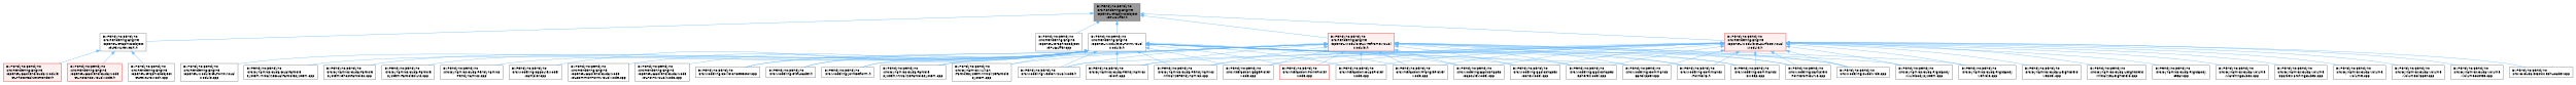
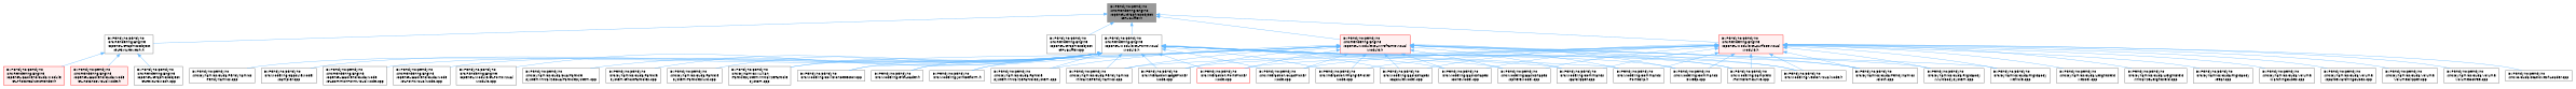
  digraph {
    node [color=grey40 fillcolor=white fontname=Helvetica fontsize=10 shape=box style=filled]
    edge [color=steelblue1 dir=back fontname=Helvetica fontsize=10 labelfontname=Helvetica labelfontsize=10 style=solid]
    n1 [color=gray40 fillcolor=grey60 fontcolor=black height=0.2 label="D:/Peridyno/peridyno\l/src/Rendering/Engine\l/OpenGL/GraphicsObject\l/GPUBuffer.h" width=0.4]
    n2 [height=0.2 label="D:/Peridyno/peridyno\l/src/Rendering/Engine\l/OpenGL/GraphicsObject\l/GLTextureMesh.h" width=0.4]
    n3 [height=0.2 label="D:/Peridyno/peridyno\l/src/Rendering/Engine\l/OpenGL/GraphicsObject\l/GPUBuffer.cpp" width=0.4]
    n4 [height=0.2 label="D:/Peridyno/peridyno\l/src/Rendering/Engine\l/OpenGL/Module/GLPointVisual\lModule.h" width=0.4]
    n5 [color=red fillcolor="#FFF0F0" height=0.2 label="D:/Peridyno/peridyno\l/src/Rendering/Engine\l/OpenGL/Module/GLSurfaceVisual\lModule.h" width=0.4]
    n6 [color=red fillcolor="#FFF0F0" height=0.2 label="D:/Peridyno/peridyno\l/src/Rendering/Engine\l/OpenGL/Module/GLWireframeVisual\lModule.h" width=0.4]
    n7 [color=red fillcolor="#FFF0F0" height=0.2 label="D:/Peridyno/peridyno\l/src/Rendering/Engine\l/OpenGL/Backend/Cuda/Module\l/GLPhotorealisticRender.h" width=0.4]
    n8 [color=red fillcolor="#FFF0F0" height=0.2 label="D:/Peridyno/peridyno\l/src/Rendering/Engine\l/OpenGL/Backend/Cuda/Node\l/GLInstanceVisualNode.h" width=0.4]
    n9 [height=0.2 label="D:/Peridyno/peridyno\l/src/Rendering/Engine\l/OpenGL/GraphicsObject\l/GLTextureMesh.cpp" width=0.4]
    n10 [height=0.2 label="D:/Peridyno/peridyno\l/src/Dynamics/Cuda/DualParticle\lSystem/initializeDualParticleSystem.cpp" width=0.4]
    n11 [height=0.2 label="D:/Peridyno/peridyno\l/src/Dynamics/Cuda/Particle\lSystem/GhostParticles.cpp" width=0.4]
    n12 [height=0.2 label="D:/Peridyno/peridyno\l/src/Dynamics/Cuda/Particle\lSystem/ParticleFluid.cpp" width=0.4]
    n13 [height=0.2 label="D:/Peridyno/peridyno\l/src/Dynamics/Cuda/Particle\lSystem/initializeParticleSystem.cpp" width=0.4]
    n14 [height=0.2 label="D:/Peridyno/peridyno\l/src/Dynamics/Cuda/Peridynamics\l/Cloth.cpp" width=0.4]
    n15 [height=0.2 label="D:/Peridyno/peridyno\l/src/Dynamics/Cuda/Peridynamics\l/Peridynamics.cpp" width=0.4]
    n16 [height=0.2 label="D:/Peridyno/peridyno\l/src/Dynamics/Cuda/Peridynamics\l/initializePeridynamics.cpp" width=0.4]
    n17 [height=0.2 label="D:/Peridyno/peridyno\l/src/Dynamics/Vulkan\l/ParticleSystem/initializeParticle\lSystem.cpp" width=0.4]
    n18 [height=0.2 label="D:/Peridyno/peridyno\l/src/Interaction/EdgePicker\lNode.cpp" width=0.4]
    n19 [color=red height=0.2 label="D:/Peridyno/peridyno\l/src/Interaction/PointPicker\lNode.cpp" width=0.4]
    n20 [height=0.2 label="D:/Peridyno/peridyno\l/src/Interaction/QuadPicker\lNode.cpp" width=0.4]
    n21 [height=0.2 label="D:/Peridyno/peridyno\l/src/Interaction/TrianglePicker\lNode.cpp" width=0.4]
    n22 [height=0.2 label="D:/Peridyno/peridyno\l/src/Modeling/BasicShapes\l/CapsuleModel.cpp" width=0.4]
    n23 [height=0.2 label="D:/Peridyno/peridyno\l/src/Modeling/BasicShapes\l/ConeModel.cpp" width=0.4]
    n24 [height=0.2 label="D:/Peridyno/peridyno\l/src/Modeling/BasicShapes\l/SphereModel.cpp" width=0.4]
    n25 [height=0.2 label="D:/Peridyno/peridyno\l/src/Modeling/CollisionDetector.cpp" width=0.4]
    n26 [height=0.2 label="D:/Peridyno/peridyno\l/src/Modeling/Commands\l/EarClipper.cpp" width=0.4]
    n27 [height=0.2 label="D:/Peridyno/peridyno\l/src/Modeling/Commands\l/PointClip.h" width=0.4]
    n28 [height=0.2 label="D:/Peridyno/peridyno\l/src/Modeling/Commands\l/Sweep.cpp" width=0.4]
    n29 [height=0.2 label="D:/Peridyno/peridyno\l/src/Modeling/GltfLoader.h" width=0.4]
    n30 [height=0.2 label="D:/Peridyno/peridyno\l/src/Modeling/JointDeform.h" width=0.4]
    n31 [height=0.2 label="D:/Peridyno/peridyno\l/src/Modeling/Samplers\l/PointFromCurve.cpp" width=0.4]
    n32 [height=0.2 label="D:/Peridyno/peridyno\l/src/Modeling/CapsuleModel\l/Sampler.cpp" width=0.4]
-   n33 [height=0.2 label="D:/Peridyno/peridyno\l/src/Modeling/Subdivide.cpp" width=0.4]
    n34 [height=0.2 label="D:/Peridyno/peridyno\l/src/Modeling/VectorVisualNode.h" width=0.4]
    n35 [height=0.2 label="D:/Peridyno/peridyno\l/src/Rendering/Engine\l/OpenGL/Backend/Cuda/Node\l/GLCommonPointVisualNode.cpp" width=0.4]
    n36 [height=0.2 label="D:/Peridyno/peridyno\l/src/Rendering/Engine\l/OpenGL/Backend/Cuda/Node\l/GLPointVisualNode.cpp" width=0.4]
    n37 [height=0.2 label="D:/Peridyno/peridyno\l/src/Rendering/Engine\l/OpenGL/Module/GLPointVisual\lModule.cpp" width=0.4]
    n38 [height=0.2 label="D:/Peridyno/peridyno\l/src/Dynamics/Cuda/HeightField\l/Vessel.cpp" width=0.4]
    n39 [height=0.2 label="D:/Peridyno/peridyno\l/src/Dynamics/Cuda/HeightField\l/initializeHeightField.cpp" width=0.4]
    n40 [height=0.2 label="D:/Peridyno/peridyno\l/src/Dynamics/Cuda/RigidBody\l/Gear.cpp" width=0.4]
    n41 [height=0.2 label="D:/Peridyno/peridyno\l/src/Dynamics/Cuda/RigidBody\l/MultibodySystem.cpp" width=0.4]
    n42 [height=0.2 label="D:/Peridyno/peridyno\l/src/Dynamics/Cuda/RigidBody\l/Vehicle.cpp" width=0.4]
    n43 [height=0.2 label="D:/Peridyno/peridyno\l/src/Dynamics/Cuda/Volume\l/MarchingCubes.cpp" width=0.4]
    n44 [height=0.2 label="D:/Peridyno/peridyno\l/src/Dynamics/Cuda/Volume\l/SparseMarchingCubes.cpp" width=0.4]
-   n45 [height=0.2 label="D:/Peridyno/peridyno\l/src/Dynamics/Cuda/Volume\l/Volume.cpp" width=0.4]
    n46 [height=0.2 label="D:/Peridyno/peridyno\l/src/Dynamics/Cuda/Volume\l/VolumeClipper.cpp" width=0.4]
    n47 [height=0.2 label="D:/Peridyno/peridyno\l/src/Dynamics/Cuda/Volume\l/VolumeOctree.cpp" width=0.4]
    n48 [height=0.2 label="D:/Peridyno/peridyno\l/src/IO/Cuda/StaticMeshLoader.cpp" width=0.4]
    n1 -> n2
    n1 -> n3
    n1 -> n4
    n1 -> n5
    n1 -> n6
    n2 -> n7
    n2 -> n8
    n2 -> n9
    n4 -> n10
    n4 -> n11
    n4 -> n12
    n4 -> n13
    n4 -> n14
    n4 -> n15
    n4 -> n16
    n4 -> n17
    n4 -> n18
    n4 -> n19
    n4 -> n20
    n4 -> n21
    n4 -> n22
    n4 -> n23
    n4 -> n24
    n4 -> n25
    n4 -> n26
    n4 -> n27
    n4 -> n28
    n4 -> n29
    n4 -> n30
    n4 -> n31
    n4 -> n32
-   n4 -> n33
    n4 -> n34
    n4 -> n35
    n4 -> n36
    n4 -> n37
    n5 -> n14
    n5 -> n16
    n5 -> n18
    n5 -> n19
    n5 -> n20
    n5 -> n21
    n5 -> n22
    n5 -> n23
    n5 -> n24
    n5 -> n26
    n5 -> n27
    n5 -> n28
    n5 -> n31
-   n5 -> n33
    n5 -> n34
    n5 -> n38
    n5 -> n39
    n5 -> n40
    n5 -> n41
    n5 -> n42
    n5 -> n43
    n5 -> n44
-   n5 -> n45
    n5 -> n46
    n5 -> n47
    n5 -> n48
    n6 -> n13
    n6 -> n14
    n6 -> n16
    n6 -> n17
    n6 -> n18
    n6 -> n19
    n6 -> n20
    n6 -> n21
    n6 -> n22
    n6 -> n23
    n6 -> n24
    n6 -> n25
    n6 -> n26
    n6 -> n27
    n6 -> n28
    n6 -> n29
    n6 -> n30
    n6 -> n31
-   n6 -> n33
    n6 -> n34
    n6 -> n41
    n6 -> n42
  }
